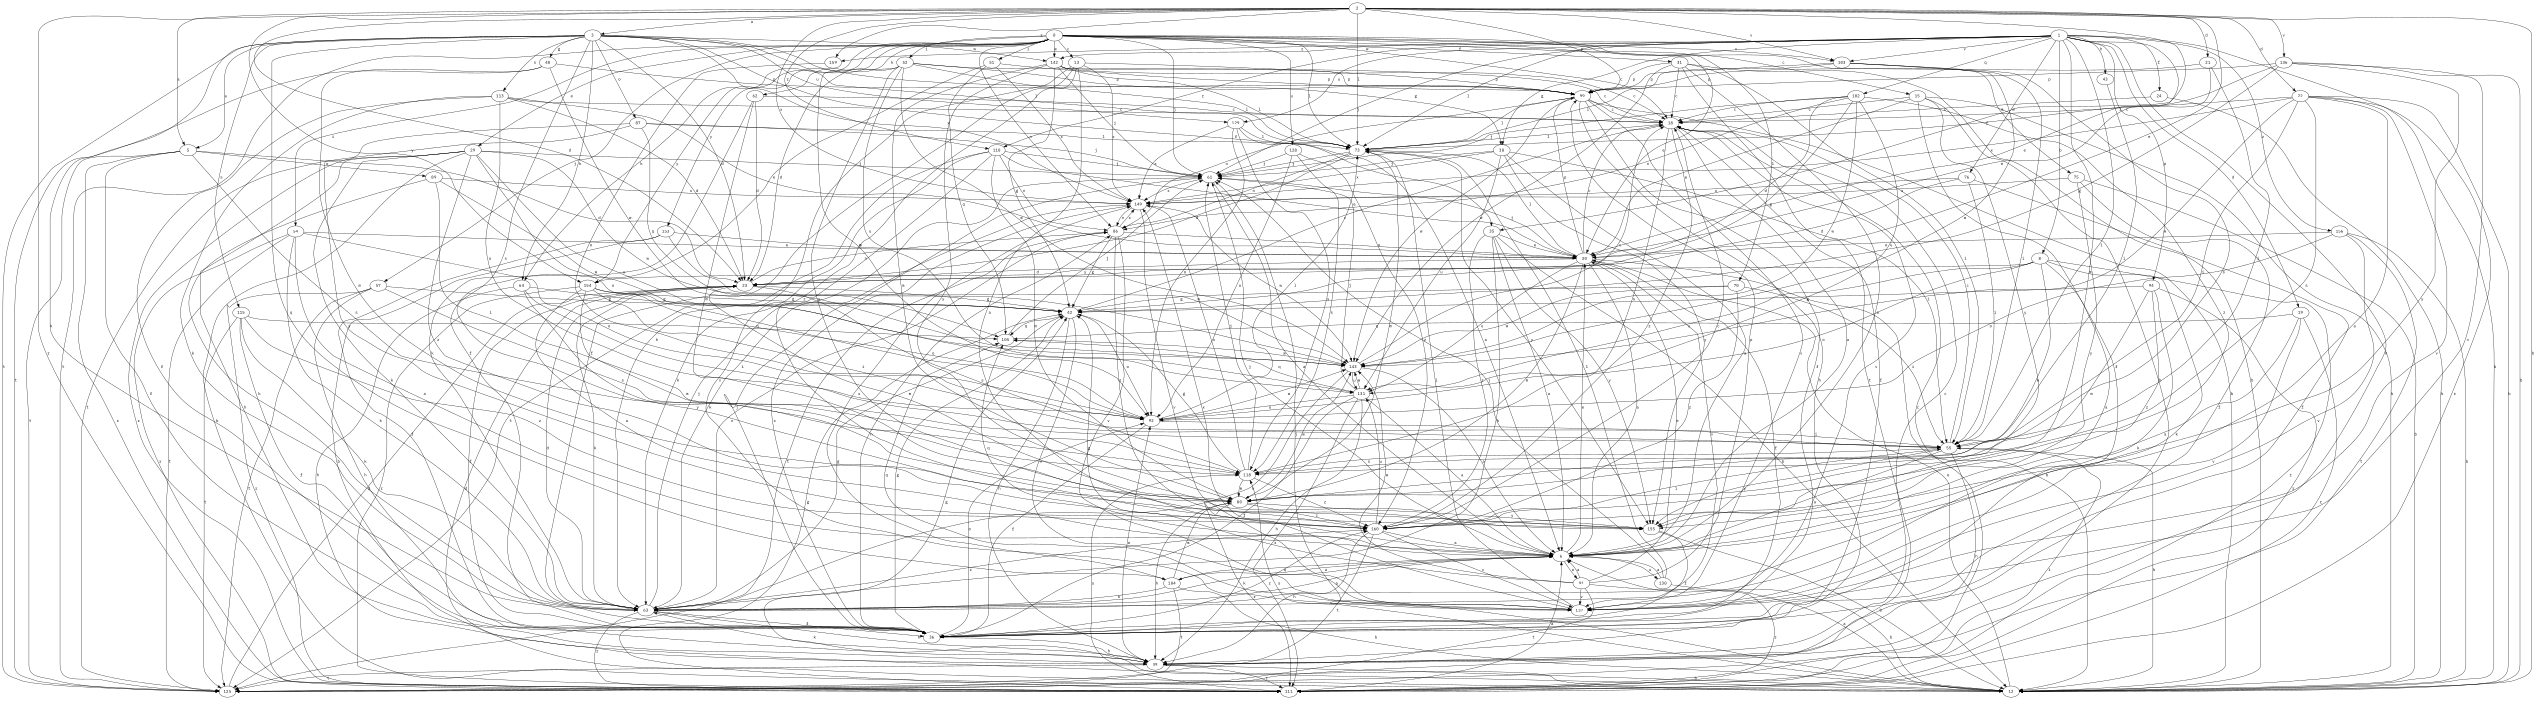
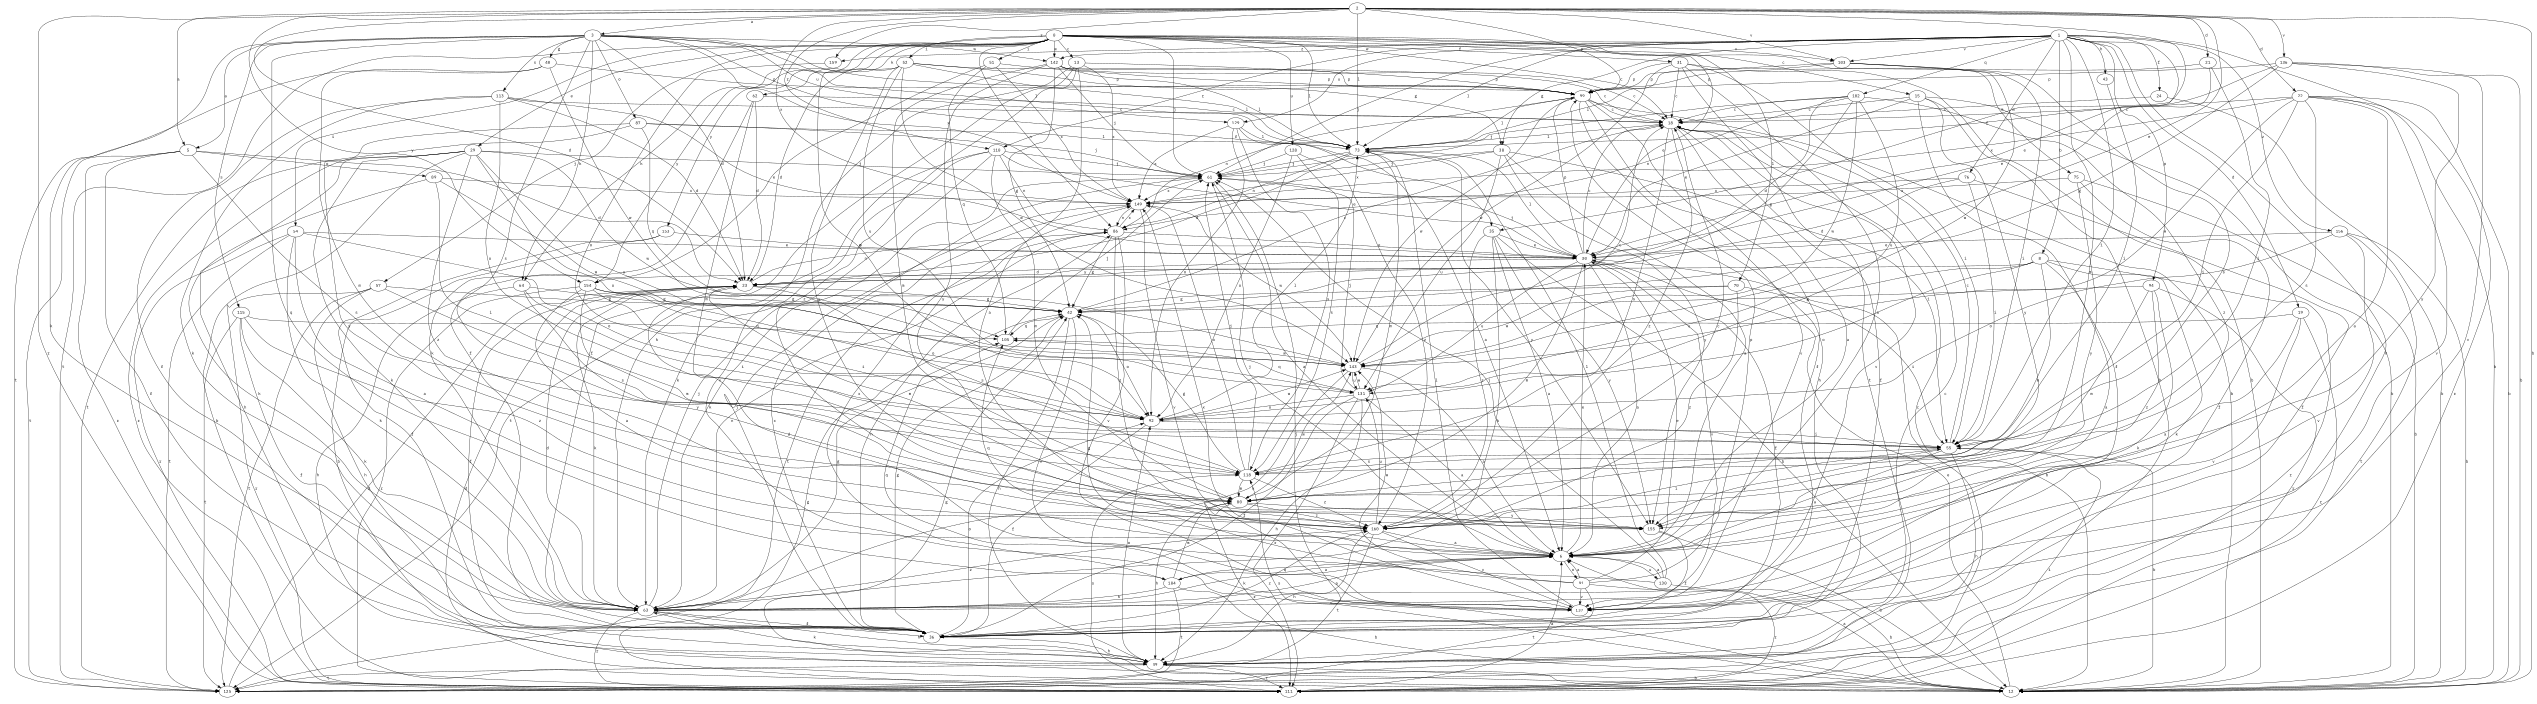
  strict digraph {
    fontname="IBM Plex Mono"
    node [fontname="IBM Plex Mono"]
    edge [fontname="IBM Plex Mono"]
    0
    13
    15
    18
    29
    30
    31
    51
    52
    54
    57
    61
    62
    64
    70
    73
    75
    86
    125
    128
    n21 [label=103]
    142
    153
    154
    99
    149
    n27 [label=63]
    36
    6
    160
    12
    49
    155
    118
    137
    111
    92
    131
    143
    80
    23
    55
    105
    42
    1
    8
    19
    n48 [label=24]
    38
    43
    76
    94
    102
    110
    129
    156
    159
    2
    3
    5
    21
    22
    35
    136
    40
    87
    104
    113
    115
    89
    91
    130
    0 -> 13 [label=c]
    0 -> 15 [label=c]
    0 -> 18 [label=c]
    0 -> 29 [label=e]
    0 -> 30 [label=e]
    0 -> 31 [label=f]
    0 -> 51 [label=i]
    0 -> 52 [label=i]
    0 -> 54 [label=i]
    0 -> 57 [label=j]
    0 -> 61 [label=j]
    0 -> 62 [label=k]
    0 -> 64 [label=k]
    0 -> 70 [label=l]
    0 -> 73 [label=l]
    0 -> 75 [label=m]
    0 -> 86 [label=n]
    0 -> 125 [label=t]
    0 -> 128 [label=u]
    0 -> n21 [label=v]
    0 -> 142 [label=w]
    0 -> 153 [label=y]
    0 -> 154 [label=y]
    13 -> 99 [label=p]
    13 -> 149 [label=x]
    13 -> n27 [label=k]
    13 -> 36 [label=f]
    13 -> 6 [label=a]
    13 -> 160 [label=z]
    15 -> 18 [label=c]
    15 -> 30 [label=e]
    15 -> 36 [label=f]
    15 -> 12 [label=b]
    15 -> 49 [label=h]
    15 -> 155 [label=y]
    18 -> 73 [label=l]
    18 -> 36 [label=f]
    18 -> 6 [label=a]
    18 -> 160 [label=z]
    18 -> 118 [label=s]
    18 -> 137 [label=v]
    29 -> 61 [label=j]
    29 -> n27 [label=k]
    29 -> 160 [label=z]
    29 -> 12 [label=b]
    29 -> 49 [label=h]
    29 -> 111 [label=r]
    29 -> 92 [label=o]
    29 -> 131 [label=u]
    29 -> 143 [label=w]
    30 -> 18 [label=c]
    30 -> 61 [label=j]
    30 -> 73 [label=l]
    30 -> 99 [label=p]
    30 -> 36 [label=f]
    30 -> 6 [label=a]
    30 -> 12 [label=b]
    30 -> 137 [label=v]
    30 -> 131 [label=u]
    30 -> 80 [label=m]
    30 -> 23 [label=d]
    31 -> 18 [label=c]
    31 -> 125 [label=t]
    31 -> 99 [label=p]
    31 -> 6 [label=a]
    31 -> 12 [label=b]
    31 -> 143 [label=w]
    31 -> 55 [label=i]
    51 -> 99 [label=p]
    51 -> 149 [label=x]
    51 -> 36 [label=f]
    51 -> 105 [label=q]
    52 -> 18 [label=c]
    52 -> 73 [label=l]
    52 -> 99 [label=p]
    52 -> 155 [label=y]
    52 -> 92 [label=o]
    52 -> 131 [label=u]
    52 -> 143 [label=w]
    52 -> 23 [label=d]
    54 -> 30 [label=e]
    54 -> 125 [label=t]
    54 -> n27 [label=k]
    54 -> 6 [label=a]
    54 -> 111 [label=r]
    54 -> 92 [label=o]
    57 -> 125 [label=t]
    57 -> 49 [label=h]
    57 -> 118 [label=s]
    57 -> 111 [label=r]
    57 -> 42 [label=g]
    61 -> 149 [label=x]
    61 -> 6 [label=a]
    62 -> 18 [label=c]
    62 -> n27 [label=k]
    62 -> 80 [label=m]
    62 -> 23 [label=d]
    64 -> 49 [label=h]
    64 -> 155 [label=y]
    64 -> 55 [label=i]
    64 -> 42 [label=g]
    70 -> 160 [label=z]
    70 -> 143 [label=w]
    70 -> 55 [label=i]
    70 -> 42 [label=g]
    73 -> 61 [label=j]
    73 -> 86 [label=n]
    73 -> 155 [label=y]
    73 -> 80 [label=m]
    73 -> 23 [label=d]
    75 -> 149 [label=x]
    75 -> 36 [label=f]
    75 -> 12 [label=b]
    75 -> 155 [label=y]
    86 -> 30 [label=e]
    86 -> 125 [label=t]
    86 -> 149 [label=x]
    86 -> 160 [label=z]
    86 -> 137 [label=v]
    86 -> 42 [label=g]
    125 -> 23 [label=d]
    128 -> 61 [label=j]
    128 -> 160 [label=z]
    128 -> 118 [label=s]
    128 -> 92 [label=o]
    n21 -> 73 [label=l]
    n21 -> 99 [label=p]
    n21 -> 118 [label=s]
    n21 -> 143 [label=w]
    n21 -> 55 [label=i]
    142 -> 18 [label=c]
    142 -> 61 [label=j]
    142 -> 73 [label=l]
    142 -> 99 [label=p]
    142 -> 155 [label=y]
    142 -> 80 [label=m]
    142 -> 42 [label=g]
    153 -> 30 [label=e]
    153 -> 36 [label=f]
    153 -> 12 [label=b]
-   153 -> 143 [label=w]
    154 -> 6 [label=a]
    154 -> 111 [label=r]
    154 -> 92 [label=o]
    154 -> 80 [label=m]
    154 -> 55 [label=i]
    154 -> 42 [label=g]
    99 -> 18 [label=c]
    99 -> 73 [label=l]
    99 -> 86 [label=n]
    99 -> 36 [label=f]
    99 -> 12 [label=b]
    99 -> 49 [label=h]
    99 -> 137 [label=v]
    99 -> 143 [label=w]
    149 -> 86 [label=n]
    149 -> n27 [label=k]
    149 -> 137 [label=v]
    149 -> 143 [label=w]
    n27 -> 61 [label=j]
    n27 -> 86 [label=n]
    n27 -> 36 [label=f]
    n27 -> 6 [label=a]
    n27 -> 160 [label=z]
    n27 -> 49 [label=h]
    n27 -> 111 [label=r]
    n27 -> 23 [label=d]
    n27 -> 42 [label=g]
    36 -> 61 [label=j]
    36 -> 86 [label=n]
    36 -> 149 [label=x]
    36 -> 160 [label=z]
    36 -> 49 [label=h]
    36 -> 92 [label=o]
    36 -> 42 [label=g]
    6 -> 30 [label=e]
    6 -> 61 [label=j]
    6 -> n27 [label=k]
    6 -> 105 [label=q]
    6 -> 104 [label=q]
    6 -> 91 [label=o]
    6 -> 130 [label=u]
    160 -> 18 [label=c]
    160 -> 125 [label=t]
    160 -> 6 [label=a]
    160 -> 49 [label=h]
    160 -> 137 [label=v]
    160 -> 131 [label=u]
    160 -> 55 [label=i]
    12 -> 30 [label=e]
    12 -> 61 [label=j]
    12 -> 6 [label=a]
    12 -> 118 [label=s]
    12 -> 23 [label=d]
    12 -> 42 [label=g]
    49 -> 18 [label=c]
    49 -> 125 [label=t]
    49 -> n27 [label=k]
    49 -> 12 [label=b]
    49 -> 111 [label=r]
    49 -> 92 [label=o]
    155 -> 36 [label=f]
    155 -> 12 [label=b]
    118 -> 61 [label=j]
    118 -> 149 [label=x]
    118 -> 160 [label=z]
    118 -> 80 [label=m]
    118 -> 42 [label=g]
    137 -> 73 [label=l]
    137 -> 149 [label=x]
    137 -> 105 [label=q]
    111 -> 18 [label=c]
    111 -> 6 [label=a]
    111 -> 118 [label=s]
    111 -> 55 [label=i]
    111 -> 42 [label=g]
    92 -> 73 [label=l]
    92 -> 36 [label=f]
    92 -> 143 [label=w]
    92 -> 55 [label=i]
    131 -> 61 [label=j]
    131 -> 36 [label=f]
    131 -> 6 [label=a]
    131 -> 49 [label=h]
    131 -> 111 [label=r]
    131 -> 92 [label=o]
    131 -> 143 [label=w]
    131 -> 105 [label=q]
    143 -> 18 [label=c]
    143 -> n27 [label=k]
    143 -> 6 [label=a]
    143 -> 131 [label=u]
    80 -> 160 [label=z]
    80 -> 49 [label=h]
    80 -> 155 [label=y]
    80 -> 111 [label=r]
    80 -> 143 [label=w]
    23 -> 86 [label=n]
    23 -> n27 [label=k]
    23 -> 36 [label=f]
    23 -> 118 [label=s]
    23 -> 80 [label=m]
    23 -> 42 [label=g]
    55 -> 18 [label=c]
    55 -> 6 [label=a]
    55 -> 12 [label=b]
    55 -> 49 [label=h]
    55 -> 155 [label=y]
    55 -> 118 [label=s]
    105 -> 61 [label=j]
    105 -> 143 [label=w]
    42 -> 18 [label=c]
    42 -> 49 [label=h]
    42 -> 137 [label=v]
    42 -> 92 [label=o]
    42 -> 105 [label=q]
    1 -> 30 [label=e]
    1 -> 61 [label=j]
    1 -> 73 [label=l]
    1 -> n21 [label=v]
    1 -> 142 [label=w]
    1 -> 12 [label=b]
    1 -> 49 [label=h]
    1 -> 80 [label=m]
    1 -> 55 [label=i]
    1 -> 8 [label=b]
    1 -> 19 [label=d]
    1 -> n48 [label=f]
    1 -> 38 [label=g]
    1 -> 43 [label=h]
    1 -> 76 [label=m]
    1 -> 94 [label=p]
    1 -> 102 [label=q]
    1 -> 110 [label=r]
    1 -> 129 [label=u]
    1 -> 156 [label=z]
    1 -> 159 [label=z]
    8 -> 154 [label=y]
    8 -> n27 [label=k]
    8 -> 6 [label=a]
    8 -> 111 [label=r]
    8 -> 92 [label=o]
    8 -> 131 [label=u]
    8 -> 80 [label=m]
    19 -> 6 [label=a]
    19 -> 137 [label=v]
    19 -> 111 [label=r]
    19 -> 105 [label=q]
    n48 -> 18 [label=c]
    n48 -> 12 [label=b]
    38 -> 61 [label=j]
    38 -> 149 [label=x]
    38 -> 6 [label=a]
    38 -> 155 [label=y]
    38 -> 131 [label=u]
    38 -> 55 [label=i]
    43 -> 55 [label=i]
    76 -> 149 [label=x]
    76 -> 36 [label=f]
    76 -> 23 [label=d]
    76 -> 55 [label=i]
    94 -> n27 [label=k]
    94 -> 160 [label=z]
    94 -> 111 [label=r]
    94 -> 80 [label=m]
    94 -> 42 [label=g]
    102 -> 18 [label=c]
    102 -> 61 [label=j]
    102 -> 86 [label=n]
    102 -> 160 [label=z]
    102 -> 131 [label=u]
    102 -> 143 [label=w]
    102 -> 23 [label=d]
    102 -> 42 [label=g]
    110 -> 30 [label=e]
    110 -> 61 [label=j]
    110 -> 86 [label=n]
    110 -> 125 [label=t]
    110 -> n27 [label=k]
    110 -> 137 [label=v]
    110 -> 80 [label=m]
    129 -> 73 [label=l]
    129 -> 149 [label=x]
    129 -> 6 [label=a]
    129 -> 118 [label=s]
    129 -> 92 [label=o]
    156 -> 30 [label=e]
    156 -> 125 [label=t]
    156 -> 12 [label=b]
    156 -> 137 [label=v]
    156 -> 92 [label=o]
    159 -> 92 [label=o]
    2 -> 30 [label=e]
    2 -> 73 [label=l]
    2 -> n21 [label=v]
    2 -> 154 [label=y]
    2 -> 99 [label=p]
    2 -> 149 [label=x]
    2 -> 12 [label=b]
    2 -> 111 [label=r]
    2 -> 23 [label=d]
    2 -> 110 [label=r]
    2 -> 159 [label=z]
    2 -> 3 [label=a]
    2 -> 5 [label=a]
    2 -> 21 [label=d]
    2 -> 22 [label=d]
    2 -> 35 [label=f]
    2 -> 136 [label=v]
    3 -> 64 [label=k]
    3 -> 73 [label=l]
-   3 -> 125 [label=t]
    3 -> 142 [label=w]
    3 -> 149 [label=x]
    3 -> n27 [label=k]
    3 -> 118 [label=s]
    3 -> 23 [label=d]
    3 -> 38 [label=g]
    3 -> 129 [label=u]
    3 -> 5 [label=a]
    3 -> 35 [label=f]
    3 -> 40 [label=g]
    3 -> 87 [label=o]
    3 -> 104 [label=q]
    3 -> 113 [label=s]
    3 -> 115 [label=s]
    5 -> 125 [label=t]
    5 -> 36 [label=f]
    5 -> 118 [label=s]
    5 -> 111 [label=r]
    5 -> 23 [label=d]
    5 -> 89 [label=o]
    21 -> 30 [label=e]
    21 -> 99 [label=p]
    21 -> 55 [label=i]
    22 -> 18 [label=c]
    22 -> 149 [label=x]
    22 -> 6 [label=a]
    22 -> 12 [label=b]
    22 -> 118 [label=s]
    22 -> 137 [label=v]
    22 -> 111 [label=r]
    22 -> 143 [label=w]
    22 -> 55 [label=i]
    35 -> 30 [label=e]
    35 -> n27 [label=k]
    35 -> 6 [label=a]
    35 -> 160 [label=z]
    35 -> 12 [label=b]
    35 -> 155 [label=y]
    136 -> 73 [label=l]
    136 -> 99 [label=p]
    136 -> 12 [label=b]
    136 -> 155 [label=y]
    136 -> 137 [label=v]
    136 -> 42 [label=g]
    40 -> 125 [label=t]
    40 -> 99 [label=p]
    40 -> 143 [label=w]
    40 -> 80 [label=m]
    87 -> 61 [label=j]
    87 -> 73 [label=l]
    87 -> 125 [label=t]
    87 -> 155 [label=y]
    87 -> 105 [label=q]
    104 -> 125 [label=t]
    104 -> 149 [label=x]
    104 -> n27 [label=k]
    104 -> 6 [label=a]
    104 -> 12 [label=b]
    104 -> 80 [label=m]
    113 -> 18 [label=c]
    113 -> 30 [label=e]
    113 -> n27 [label=k]
    113 -> 36 [label=f]
    113 -> 92 [label=o]
    113 -> 23 [label=d]
    115 -> 125 [label=t]
    115 -> n27 [label=k]
    115 -> 36 [label=f]
    115 -> 160 [label=z]
    115 -> 105 [label=q]
    89 -> 149 [label=x]
    89 -> n27 [label=k]
    89 -> 143 [label=w]
    89 -> 55 [label=i]
    91 -> 30 [label=e]
    91 -> 125 [label=t]
    91 -> 99 [label=p]
    91 -> 6 [label=a]
    91 -> 137 [label=v]
    91 -> 111 [label=r]
    91 -> 143 [label=w]
    91 -> 42 [label=g]
    130 -> 61 [label=j]
    130 -> 73 [label=l]
    130 -> 6 [label=a]
    130 -> 12 [label=b]
+   130 -> 23 [label=d]
  }
